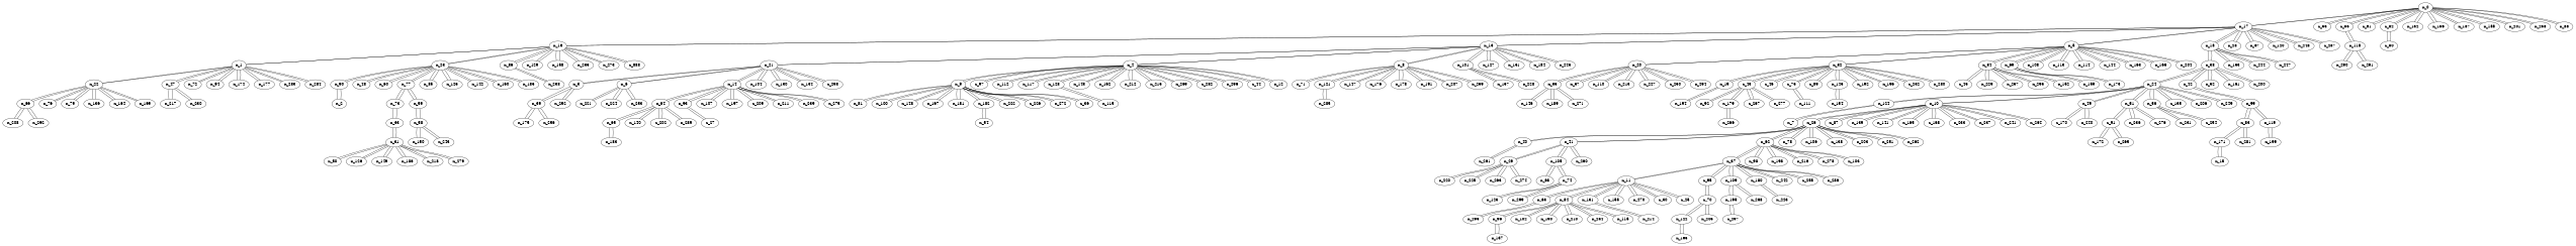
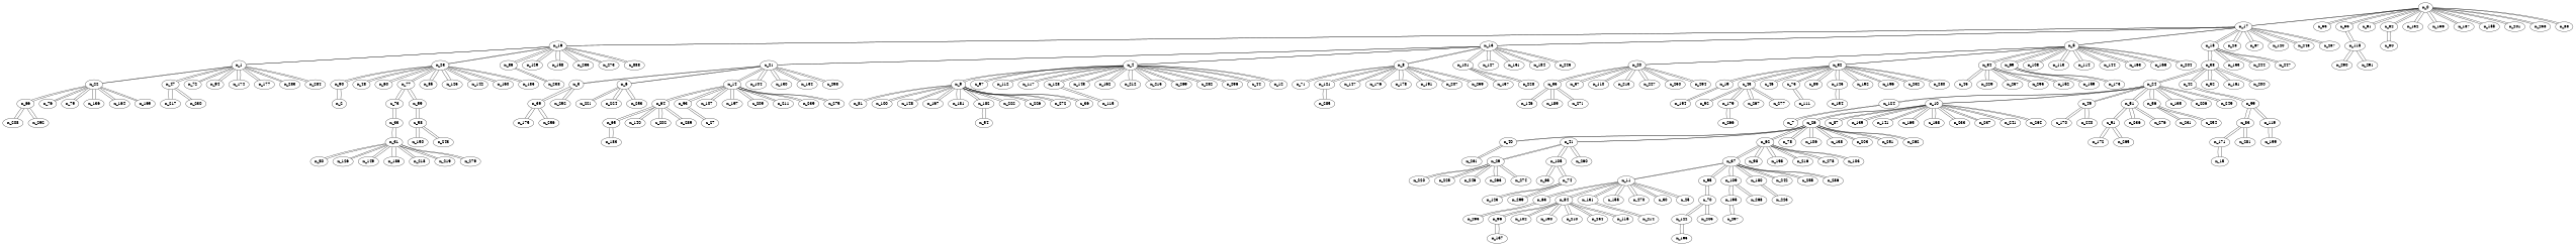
  graph {
    n_0
    n_17
    n_53
    n_55
    n_61
    n_82
    n_132
    n_156
    n_187
    n_188
    n_201
    n_258
    n_88
    n_16
    n_13
    n_5
    n_18
    n_28
    n_67
    n_120
    n_248
    n_287
    n_118
    n_80
    n_1
    n_23
    n_86
    n_129
    n_158
    n_235
    n_273
    n32 [label=n_888]
    n_21
    n_4
    n_8
    n_101
    n_127
    n_151
    n_184
    n_245
    n_20
    n_32
    n_34
    n_69
    n_108
    n_113
    n_114
    n_144
    n_163
    n_166
    n_204
    n_38
    n_153
    n_244
    n_247
    n_290
    n_291
    n_22
    n_47
    n_72
    n_94
    n_174
    n_177
    n_283
    n_284
    n_66
    n_76
    n_79
    n_136
    n_164
    n_169
    n_217
    n_230
    n_90
    n_48
    n_60
    n_77
    n_85
    n_125
    n_142
    n_160
    n_185
    n_238
    n_208
    n_292
    n_2
    n_3
    n_39
    n_252
    n_6
    n_14
    n_104
    n_130
    n_134
    n_298
    n_175
    n_256
    n_221
    n_224
    n_253
    n_64
    n_93
    n_107
    n_197
    n_209
    n_211
    n_239
    n_275
    n_9
    n_97
    n_112
    n_117
    n_128
    n_143
    n_162
    n_212
    n_215
    n_269
    n_282
    n_296
    n_44
    n_12
    n_81
    n_100
    n_148
    n_167
    n_181
    n_182
    n_222
    n_226
    n_272
    n_36
    n_115
    n_71
    n_121
    n_147
    n_176
    n_178
    n_191
    n_207
    n_259
    n_157
    n_228
    n_54
    n_35
    n_57
    n_110
    n_213
    n_227
    n_250
    n_294
    n_19
    n_43
    n_46
    n_75
    n_89
    n_145
    n_192
    n_196
    n_232
    n_280
    n_45
    n_229
    n_257
    n_295
    n_152
    n_159
    n_173
    n_146
    n_189
    n_271
    n_194
    n_92
    n_179
    n_267
    n_277
    n_111
    n_154
    n_7
    n_124
    n_24
    n_10
    n_49
    n_51
    n_56
    n_135
    n_206
    n_249
    n_285
    n_26
    n_87
    n_139
    n_141
    n_165
    n_168
    n_233
    n_237
    n_241
    n_264
    n_40
    n_41
    n_62
    n_78
    n_106
    n_138
    n_203
    n_251
    n_262
    n_42
    n_52
    n_161
    n_200
    n_170
    n_240
    n_91
    n_236
    n_276
    n_231
    n_254
    n_261
    n_29
    n_105
    n_260
    n_37
    n_98
    n_198
    n_216
    n_278
    n_103
    n_11
    n_63
    n_84
    n_131
    n_155
    n_270
    n_30
    n_25
    n_95
    n_109
    n_180
    n_242
    n_255
    n_286
    n_293
    n_96
    n_102
    n_190
    n_210
    n_234
    n_116
    n_214
    n_70
    n_195
    n_268
    n_223
    n_137
    n_65
    n_140
    n_202
    n_289
    n_27
    n_183
    n_15
    n_171
    n_83
    n_99
    n_281
    n_73
    n_59
    n_33
    n_58
    n_172
    n_265
    n_220
    n_225
+   n_246
    n_263
    n_274
    n_68
    n_74
    n_31
    n_50
    n_126
    n_149
    n_186
    n_218
+   n_219
    n_279
    n_266
    n_122
    n_205
    n_297
    n_119
    n_123
    n_299
    n_199
    n_150
    n_243
    n_193
    n_0 -- n_17
    n_0 -- n_53
    n_0 -- n_55
    n_0 -- n_61
    n_0 -- n_82
    n_0 -- n_132
    n_0 -- n_156
    n_0 -- n_187
    n_0 -- n_188
    n_0 -- n_201
    n_0 -- n_258
    n_0 -- n_88
    n_17 -- n_0
    n_17 -- n_16
    n_17 -- n_13
    n_17 -- n_5
    n_17 -- n_18
    n_17 -- n_28
    n_17 -- n_67
    n_17 -- n_120
    n_17 -- n_248
    n_17 -- n_287
    n_53 -- n_0
    n_55 -- n_0
    n_55 -- n_118
    n_61 -- n_0
    n_82 -- n_0
    n_82 -- n_80
    n_132 -- n_0
    n_156 -- n_0
    n_187 -- n_0
    n_188 -- n_0
    n_201 -- n_0
    n_258 -- n_0
    n_88 -- n_0
    n_16 -- n_17
    n_16 -- n_1
    n_16 -- n_23
    n_16 -- n_86
    n_16 -- n_129
    n_16 -- n_158
    n_16 -- n_235
    n_16 -- n_273
    n_16 -- n32
    n_13 -- n_17
    n_13 -- n_21
    n_13 -- n_4
    n_13 -- n_8
    n_13 -- n_101
    n_13 -- n_127
    n_13 -- n_151
    n_13 -- n_184
    n_13 -- n_245
    n_5 -- n_17
    n_5 -- n_20
    n_5 -- n_32
    n_5 -- n_34
    n_5 -- n_69
    n_5 -- n_108
    n_5 -- n_113
    n_5 -- n_114
    n_5 -- n_144
    n_5 -- n_163
    n_5 -- n_166
    n_5 -- n_204
    n_18 -- n_17
    n_18 -- n_38
    n_18 -- n_153
    n_18 -- n_244
    n_18 -- n_247
    n_28 -- n_17
    n_67 -- n_17
    n_120 -- n_17
    n_248 -- n_17
    n_287 -- n_17
    n_118 -- n_55
    n_118 -- n_290
    n_118 -- n_291
    n_80 -- n_82
    n_1 -- n_16
    n_1 -- n_22
    n_1 -- n_47
    n_1 -- n_72
    n_1 -- n_94
    n_1 -- n_174
    n_1 -- n_177
    n_1 -- n_283
    n_1 -- n_284
    n_23 -- n_16
    n_23 -- n_90
    n_23 -- n_48
    n_23 -- n_60
    n_23 -- n_77
    n_23 -- n_85
    n_23 -- n_125
    n_23 -- n_142
    n_23 -- n_160
    n_23 -- n_185
    n_86 -- n_16
    n_86 -- n_238
    n_129 -- n_16
    n_158 -- n_16
    n_235 -- n_16
    n_273 -- n_16
    n32 -- n_16
    n_21 -- n_13
    n_21 -- n_3
    n_21 -- n_6
    n_21 -- n_14
    n_21 -- n_104
    n_21 -- n_130
    n_21 -- n_134
    n_21 -- n_298
    n_4 -- n_13
    n_4 -- n_9
    n_4 -- n_97
    n_4 -- n_112
    n_4 -- n_117
    n_4 -- n_128
    n_4 -- n_143
    n_4 -- n_162
    n_4 -- n_212
    n_4 -- n_215
    n_4 -- n_269
    n_4 -- n_282
    n_4 -- n_296
    n_4 -- n_44
    n_4 -- n_12
    n_8 -- n_13
    n_8 -- n_71
    n_8 -- n_121
    n_8 -- n_147
    n_8 -- n_176
    n_8 -- n_178
    n_8 -- n_191
    n_8 -- n_207
    n_8 -- n_259
    n_101 -- n_13
    n_101 -- n_157
    n_101 -- n_228
    n_127 -- n_13
    n_151 -- n_13
    n_184 -- n_13
    n_245 -- n_13
    n_20 -- n_5
    n_20 -- n_35
    n_20 -- n_57
    n_20 -- n_110
    n_20 -- n_213
    n_20 -- n_227
    n_20 -- n_250
    n_20 -- n_294
    n_32 -- n_5
    n_32 -- n_19
    n_32 -- n_43
    n_32 -- n_46
    n_32 -- n_75
    n_32 -- n_89
    n_32 -- n_145
    n_32 -- n_192
    n_32 -- n_196
    n_32 -- n_232
    n_32 -- n_280
    n_34 -- n_5
    n_34 -- n_45
    n_34 -- n_229
    n_34 -- n_257
    n_34 -- n_295
    n_34 -- n_152
    n_69 -- n_5
    n_69 -- n_159
    n_69 -- n_173
    n_108 -- n_5
    n_113 -- n_5
    n_114 -- n_5
    n_144 -- n_5
    n_163 -- n_5
    n_166 -- n_5
    n_204 -- n_5
    n_38 -- n_18
    n_38 -- n_24
    n_38 -- n_42
    n_38 -- n_52
    n_38 -- n_161
    n_38 -- n_200
    n_153 -- n_18
    n_244 -- n_18
    n_247 -- n_18
    n_290 -- n_118
    n_291 -- n_118
    n_22 -- n_1
    n_22 -- n_66
    n_22 -- n_76
    n_22 -- n_79
    n_22 -- n_136
    n_22 -- n_164
    n_22 -- n_169
    n_47 -- n_1
    n_47 -- n_217
    n_47 -- n_230
    n_72 -- n_1
    n_94 -- n_1
    n_174 -- n_1
    n_177 -- n_1
    n_283 -- n_1
    n_284 -- n_1
    n_66 -- n_22
    n_66 -- n_208
    n_66 -- n_292
    n_76 -- n_22
    n_79 -- n_22
    n_136 -- n_22
    n_164 -- n_22
    n_169 -- n_22
    n_217 -- n_47
    n_230 -- n_47
    n_90 -- n_23
    n_90 -- n_2
    n_48 -- n_23
    n_60 -- n_23
    n_77 -- n_23
    n_77 -- n_73
    n_77 -- n_59
    n_85 -- n_23
    n_125 -- n_23
    n_142 -- n_23
    n_160 -- n_23
    n_185 -- n_23
    n_238 -- n_86
    n_208 -- n_66
    n_292 -- n_66
    n_2 -- n_90
    n_3 -- n_21
    n_3 -- n_39
    n_3 -- n_252
    n_39 -- n_3
    n_39 -- n_175
    n_39 -- n_256
    n_252 -- n_3
    n_6 -- n_21
    n_6 -- n_221
    n_6 -- n_224
    n_6 -- n_253
    n_14 -- n_21
    n_14 -- n_64
    n_14 -- n_93
    n_14 -- n_107
    n_14 -- n_197
    n_14 -- n_209
    n_14 -- n_211
    n_14 -- n_239
    n_14 -- n_275
    n_104 -- n_21
    n_130 -- n_21
    n_134 -- n_21
    n_298 -- n_21
    n_175 -- n_39
    n_256 -- n_39
    n_221 -- n_6
    n_224 -- n_6
    n_253 -- n_6
    n_64 -- n_14
    n_64 -- n_65
    n_64 -- n_140
    n_64 -- n_202
    n_64 -- n_289
    n_93 -- n_14
    n_93 -- n_27
    n_107 -- n_14
    n_197 -- n_14
    n_209 -- n_14
    n_211 -- n_14
    n_239 -- n_14
    n_275 -- n_14
    n_9 -- n_4
    n_9 -- n_81
    n_9 -- n_100
    n_9 -- n_148
    n_9 -- n_167
    n_9 -- n_181
    n_9 -- n_182
    n_9 -- n_222
    n_9 -- n_226
    n_9 -- n_272
    n_9 -- n_36
    n_97 -- n_4
    n_112 -- n_4
    n_117 -- n_4
    n_128 -- n_4
    n_128 -- n_115
    n_143 -- n_4
    n_162 -- n_4
    n_212 -- n_4
    n_215 -- n_4
    n_269 -- n_4
    n_282 -- n_4
    n_296 -- n_4
    n_44 -- n_4
    n_12 -- n_4
    n_81 -- n_9
    n_100 -- n_9
    n_148 -- n_9
    n_167 -- n_9
    n_181 -- n_9
    n_182 -- n_9
    n_182 -- n_54
    n_222 -- n_9
    n_226 -- n_9
    n_272 -- n_9
    n_36 -- n_9
    n_115 -- n_128
    n_71 -- n_8
    n_121 -- n_8
    n_121 -- n_285
    n_147 -- n_8
    n_176 -- n_8
    n_178 -- n_8
    n_191 -- n_8
    n_207 -- n_8
    n_259 -- n_8
    n_157 -- n_101
    n_228 -- n_101
    n_54 -- n_182
    n_35 -- n_20
    n_35 -- n_146
    n_35 -- n_189
    n_35 -- n_271
    n_57 -- n_20
    n_110 -- n_20
    n_213 -- n_20
    n_227 -- n_20
    n_250 -- n_20
    n_294 -- n_20
    n_19 -- n_32
    n_19 -- n_194
    n_43 -- n_32
    n_43 -- n_92
    n_43 -- n_179
    n_43 -- n_267
    n_43 -- n_277
    n_46 -- n_32
    n_75 -- n_32
    n_75 -- n_111
    n_89 -- n_32
    n_145 -- n_32
    n_145 -- n_154
    n_192 -- n_32
    n_196 -- n_32
    n_232 -- n_32
    n_280 -- n_32
    n_45 -- n_34
    n_229 -- n_34
    n_257 -- n_34
    n_295 -- n_34
    n_152 -- n_34
    n_159 -- n_69
    n_173 -- n_69
    n_146 -- n_35
    n_189 -- n_35
    n_271 -- n_35
    n_194 -- n_19
    n_92 -- n_43
    n_179 -- n_43
    n_179 -- n_266
    n_267 -- n_43
    n_277 -- n_43
    n_111 -- n_75
    n_154 -- n_145
    n_7 -- n_124
    n_124 -- n_7
    n_124 -- n_24
    n_24 -- n_38
    n_24 -- n_124
    n_24 -- n_10
    n_24 -- n_49
    n_24 -- n_51
    n_24 -- n_56
    n_24 -- n_135
    n_24 -- n_206
    n_24 -- n_249
    n_10 -- n_24
    n_10 -- n_26
    n_10 -- n_87
    n_10 -- n_139
    n_10 -- n_141
    n_10 -- n_165
    n_10 -- n_168
    n_10 -- n_233
    n_10 -- n_237
    n_10 -- n_241
    n_10 -- n_264
    n_49 -- n_24
    n_49 -- n_170
    n_49 -- n_240
    n_51 -- n_24
    n_51 -- n_91
    n_51 -- n_236
    n_51 -- n_276
    n_56 -- n_24
    n_56 -- n_231
    n_56 -- n_254
    n_135 -- n_24
    n_206 -- n_24
    n_249 -- n_24
    n_285 -- n_121
    n_26 -- n_10
    n_26 -- n_40
    n_26 -- n_41
    n_26 -- n_62
    n_26 -- n_78
    n_26 -- n_106
    n_26 -- n_138
    n_26 -- n_203
    n_26 -- n_251
    n_26 -- n_262
    n_87 -- n_10
    n_139 -- n_10
    n_141 -- n_10
    n_165 -- n_10
    n_168 -- n_10
    n_233 -- n_10
    n_237 -- n_10
    n_241 -- n_10
    n_264 -- n_10
    n_40 -- n_26
    n_40 -- n_261
    n_41 -- n_26
    n_41 -- n_29
    n_41 -- n_105
    n_41 -- n_260
    n_62 -- n_26
    n_62 -- n_37
    n_62 -- n_98
    n_62 -- n_198
    n_62 -- n_216
    n_62 -- n_278
    n_62 -- n_103
    n_78 -- n_26
    n_106 -- n_26
    n_138 -- n_26
    n_203 -- n_26
    n_251 -- n_26
    n_262 -- n_26
    n_42 -- n_38
    n_42 -- n_99
    n_52 -- n_38
    n_161 -- n_38
    n_200 -- n_38
    n_170 -- n_49
    n_240 -- n_49
    n_91 -- n_51
    n_91 -- n_172
    n_91 -- n_265
    n_236 -- n_51
    n_276 -- n_51
    n_231 -- n_56
    n_254 -- n_56
    n_261 -- n_40
    n_29 -- n_41
    n_29 -- n_220
    n_29 -- n_225
+   n_29 -- n_246
    n_29 -- n_263
    n_29 -- n_274
    n_105 -- n_41
    n_105 -- n_68
    n_105 -- n_74
    n_260 -- n_41
    n_37 -- n_62
    n_37 -- n_11
    n_37 -- n_95
    n_37 -- n_109
    n_37 -- n_180
    n_37 -- n_242
    n_37 -- n_255
    n_37 -- n_286
    n_98 -- n_62
    n_198 -- n_62
    n_216 -- n_62
    n_278 -- n_62
    n_103 -- n_62
    n_11 -- n_37
    n_11 -- n_63
    n_11 -- n_84
    n_11 -- n_131
    n_11 -- n_155
    n_11 -- n_270
    n_11 -- n_30
    n_11 -- n_25
    n_63 -- n_11
    n_63 -- n_293
    n_84 -- n_11
    n_84 -- n_96
    n_84 -- n_102
    n_84 -- n_190
    n_84 -- n_210
    n_84 -- n_234
    n_84 -- n_116
    n_131 -- n_11
    n_131 -- n_214
    n_155 -- n_11
    n_270 -- n_11
    n_30 -- n_11
    n_25 -- n_11
    n_95 -- n_37
    n_95 -- n_70
    n_109 -- n_37
    n_109 -- n_195
    n_109 -- n_268
    n_180 -- n_37
    n_180 -- n_223
    n_242 -- n_37
    n_255 -- n_37
    n_286 -- n_37
    n_293 -- n_63
    n_96 -- n_84
    n_96 -- n_137
    n_102 -- n_84
    n_190 -- n_84
    n_210 -- n_84
    n_234 -- n_84
    n_116 -- n_84
    n_214 -- n_131
    n_70 -- n_95
    n_70 -- n_122
    n_70 -- n_205
    n_195 -- n_109
    n_195 -- n_297
    n_268 -- n_109
    n_223 -- n_180
    n_137 -- n_96
    n_65 -- n_64
    n_65 -- n_183
    n_140 -- n_64
    n_202 -- n_64
    n_289 -- n_64
    n_27 -- n_93
    n_183 -- n_65
    n_15 -- n_171
    n_171 -- n_15
    n_171 -- n_83
    n_83 -- n_171
    n_83 -- n_99
    n_83 -- n_281
    n_99 -- n_42
    n_99 -- n_83
    n_99 -- n_119
    n_281 -- n_83
    n_73 -- n_77
    n_73 -- n_33
    n_59 -- n_77
    n_59 -- n_58
    n_33 -- n_73
    n_33 -- n_31
    n_58 -- n_59
    n_58 -- n_150
    n_58 -- n_243
    n_172 -- n_91
    n_265 -- n_91
    n_220 -- n_29
    n_225 -- n_29
+   n_246 -- n_29
    n_263 -- n_29
    n_274 -- n_29
    n_68 -- n_105
    n_74 -- n_105
    n_74 -- n_123
    n_74 -- n_299
    n_31 -- n_33
    n_31 -- n_50
    n_31 -- n_126
    n_31 -- n_149
    n_31 -- n_186
    n_31 -- n_218
+   n_31 -- n_219
    n_31 -- n_279
    n_50 -- n_31
    n_126 -- n_31
    n_149 -- n_31
    n_186 -- n_31
    n_218 -- n_31
+   n_219 -- n_31
    n_279 -- n_31
    n_266 -- n_179
    n_122 -- n_70
    n_122 -- n_193
    n_205 -- n_70
    n_297 -- n_195
    n_119 -- n_99
    n_119 -- n_199
    n_123 -- n_74
    n_299 -- n_74
    n_199 -- n_119
    n_150 -- n_58
    n_243 -- n_58
    n_193 -- n_122
  }
